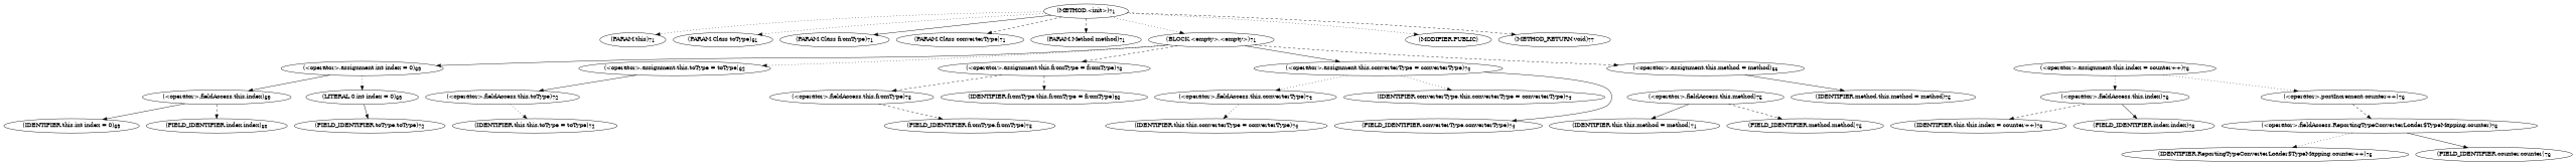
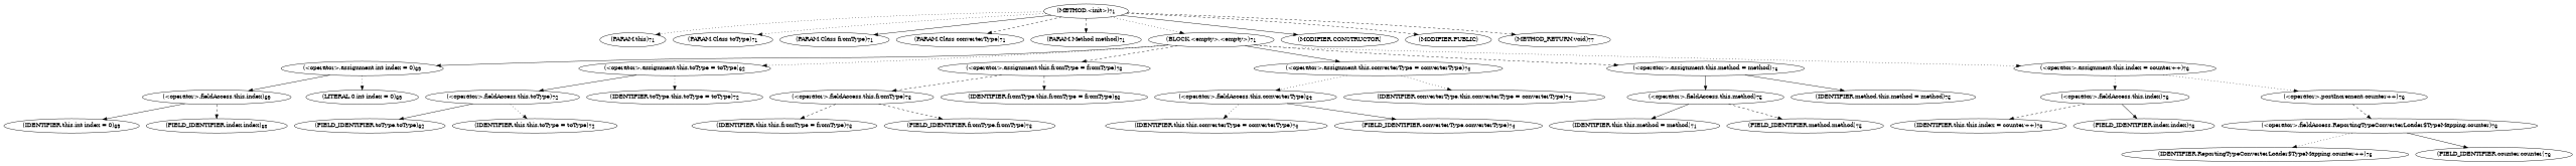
  digraph {
    edge [style=dotted]
    n1 [label=<(METHOD,&lt;init&gt;)<SUB>71</SUB>>]
    n2 [label=<(PARAM,this)<SUB>71</SUB>>]
-   n3 [label=<(PARAM,Class toType)<SUB>61</SUB>>]
+   n3 [label=<(PARAM,Class toType)<SUB>71</SUB>>]
    n4 [label=<(PARAM,Class fromType)<SUB>71</SUB>>]
    n5 [label=<(PARAM,Class converterType)<SUB>71</SUB>>]
    n6 [label=<(PARAM,Method method)<SUB>71</SUB>>]
    n7 [label=<(BLOCK,&lt;empty&gt;,&lt;empty&gt;)<SUB>71</SUB>>]
+   n8 [label=<(MODIFIER,CONSTRUCTOR)>]
    n9 [label=<(MODIFIER,PUBLIC)>]
    n10 [label=<(METHOD_RETURN,void)<SUB>77</SUB>>]
    n11 [label=<(&lt;operator&gt;.assignment,int index = 0)<SUB>69</SUB>>]
    n12 [label=<(&lt;operator&gt;.assignment,this.toType = toType)<SUB>62</SUB>>]
    n13 [label=<(&lt;operator&gt;.assignment,this.fromType = fromType)<SUB>73</SUB>>]
    n14 [label=<(&lt;operator&gt;.assignment,this.converterType = converterType)<SUB>74</SUB>>]
-   n15 [label=<(&lt;operator&gt;.assignment,this.method = method)<SUB>65</SUB>>]
+   n15 [label=<(&lt;operator&gt;.assignment,this.method = method)<SUB>75</SUB>>]
    n16 [label=<(&lt;operator&gt;.assignment,this.index = counter++)<SUB>76</SUB>>]
    n17 [label=<(&lt;operator&gt;.fieldAccess,this.index)<SUB>69</SUB>>]
    n18 [label=<(LITERAL,0,int index = 0)<SUB>69</SUB>>]
    n19 [label=<(&lt;operator&gt;.fieldAccess,this.toType)<SUB>72</SUB>>]
+   n20 [label=<(IDENTIFIER,toType,this.toType = toType)<SUB>72</SUB>>]
    n21 [label=<(&lt;operator&gt;.fieldAccess,this.fromType)<SUB>73</SUB>>]
    n22 [label=<(IDENTIFIER,fromType,this.fromType = fromType)<SUB>93</SUB>>]
-   n23 [label=<(&lt;operator&gt;.fieldAccess,this.converterType)<SUB>74</SUB>>]
+   n23 [label=<(&lt;operator&gt;.fieldAccess,this.converterType)<SUB>34</SUB>>]
    n24 [label=<(IDENTIFIER,converterType,this.converterType = converterType)<SUB>74</SUB>>]
    n25 [label=<(&lt;operator&gt;.fieldAccess,this.method)<SUB>75</SUB>>]
    n26 [label=<(IDENTIFIER,method,this.method = method)<SUB>75</SUB>>]
    n27 [label=<(&lt;operator&gt;.fieldAccess,this.index)<SUB>76</SUB>>]
    n28 [label=<(&lt;operator&gt;.postIncrement,counter++)<SUB>76</SUB>>]
    n29 [label=<(IDENTIFIER,this,int index = 0)<SUB>69</SUB>>]
    n30 [label=<(FIELD_IDENTIFIER,index,index)<SUB>69</SUB>>]
    n31 [label=<(IDENTIFIER,this,this.toType = toType)<SUB>72</SUB>>]
-   n32 [label=<(FIELD_IDENTIFIER,toType,toType)<SUB>72</SUB>>]
+   n32 [label=<(FIELD_IDENTIFIER,toType,toType)<SUB>62</SUB>>]
+   n33 [label=<(IDENTIFIER,this,this.fromType = fromType)<SUB>73</SUB>>]
    n34 [label=<(FIELD_IDENTIFIER,fromType,fromType)<SUB>73</SUB>>]
    n35 [label=<(IDENTIFIER,this,this.converterType = converterType)<SUB>74</SUB>>]
    n36 [label=<(FIELD_IDENTIFIER,converterType,converterType)<SUB>74</SUB>>]
    n37 [label=<(IDENTIFIER,this,this.method = method)<SUB>71</SUB>>]
    n38 [label=<(FIELD_IDENTIFIER,method,method)<SUB>75</SUB>>]
    n39 [label=<(IDENTIFIER,this,this.index = counter++)<SUB>76</SUB>>]
    n40 [label=<(FIELD_IDENTIFIER,index,index)<SUB>76</SUB>>]
    n41 [label=<(&lt;operator&gt;.fieldAccess,ReportingTypeConverterLoader$TypeMapping.counter)<SUB>76</SUB>>]
    n42 [label=<(IDENTIFIER,ReportingTypeConverterLoader$TypeMapping,counter++)<SUB>76</SUB>>]
    n43 [label=<(FIELD_IDENTIFIER,counter,counter)<SUB>76</SUB>>]
    n1 -> n2
    n1 -> n3
    n1 -> n4 [style=solid]
    n1 -> n5 [style=dashed]
    n1 -> n6 [style=dashed]
    n1 -> n7
-   n1 -> n9
+   n1 -> n8 [style=solid]
+   n1 -> n9 [style=dashed]
    n1 -> n10 [style=dashed]
    n7 -> n11 [style=solid]
    n7 -> n12
    n7 -> n13 [style=dashed]
    n7 -> n14 [style=solid]
    n7 -> n15 [style=dashed]
+   n7 -> n16
    n11 -> n17 [style=solid]
    n11 -> n18
    n12 -> n19 [style=solid]
+   n12 -> n20
    n13 -> n21 [style=dashed]
    n13 -> n22 [style=dashed]
    n14 -> n23
    n14 -> n24
+   n15 -> n25 [style=solid]
    n15 -> n26 [style=solid]
    n16 -> n27
    n16 -> n28
    n17 -> n29 [style=solid]
    n17 -> n30 [style=dashed]
    n19 -> n31
-   n18 -> n32 [style=solid]
+   n19 -> n32 [style=solid]
+   n21 -> n33 [style=dashed]
    n21 -> n34 [style=dashed]
    n23 -> n35
-   n14 -> n36 [style=solid]
+   n23 -> n36 [style=solid]
    n25 -> n37 [style=solid]
    n25 -> n38 [style=dashed]
    n27 -> n39 [style=dashed]
    n27 -> n40 [style=solid]
    n28 -> n41 [style=dashed]
    n41 -> n42
    n41 -> n43 [style=solid]
  }
